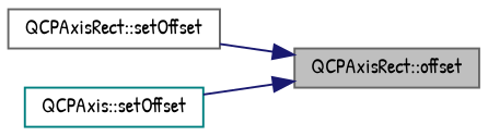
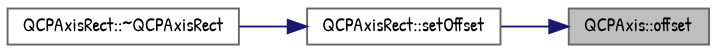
  digraph {
    fontname="Patrick Hand"
    rankdir=RL
    node [color=gray40 fillcolor=white fontname="Patrick Hand" fontsize=10 shape=record style=filled]
    edge [color=midnightblue dir=back fontname="Patrick Hand" fontsize=10 labelfontname=Helvetica labelfontsize=10 style=solid]
-   n1 [fillcolor=grey75 fontcolor=black height=0.2 label="QCPAxisRect::offset" width=0.4]
+   n1 [fillcolor=grey75 fontcolor=black height=0.2 label="QCPAxis::offset" width=0.4]
    n2 [height=0.2 label="QCPAxisRect::setOffset" width=0.4]
-   n3 [color=teal height=0.2 label="QCPAxis::setOffset" width=0.4]
+   n4 [height=0.2 label="QCPAxisRect::~QCPAxisRect" width=0.4]
    n1 -> n2
-   n1 -> n3
+   n2 -> n4
  }
